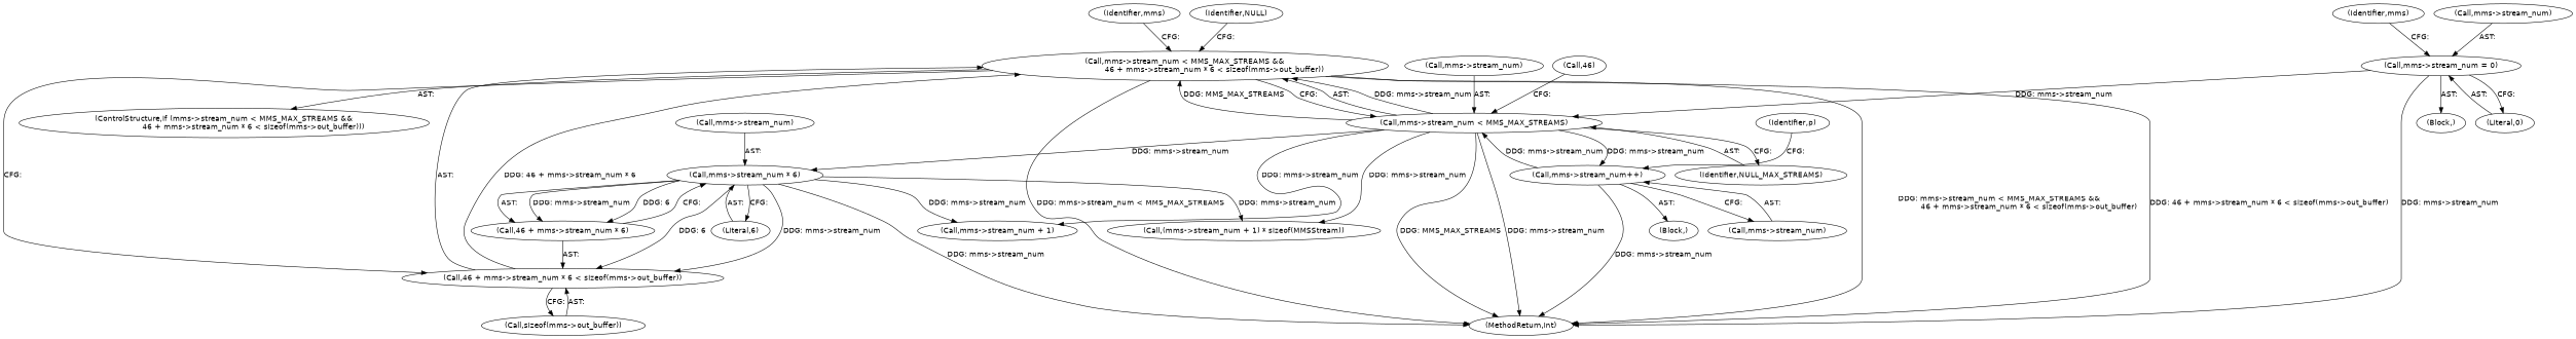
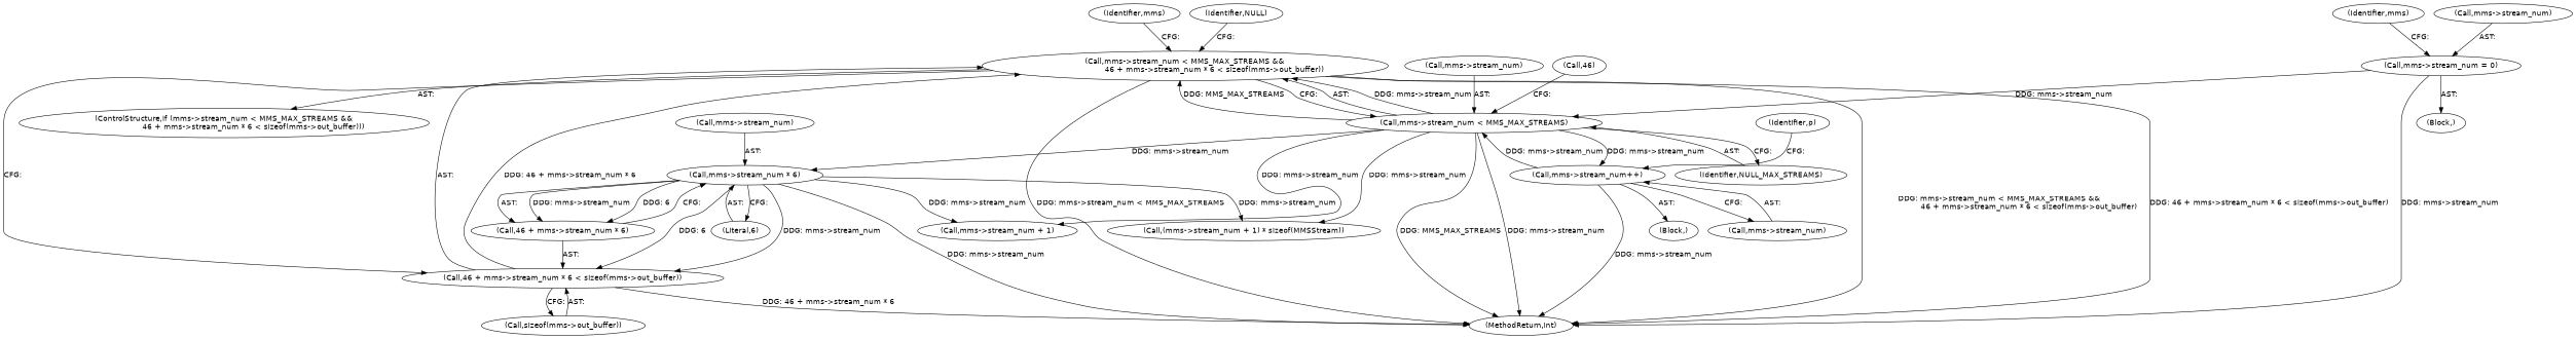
  digraph {
    fontname="DejaVu Sans"
    node [fontname="DejaVu Sans"]
    edge [fontname="DejaVu Sans"]
    n1 [label="(Call,mms->stream_num < MMS_MAX_STREAMS &&\n                        46 + mms->stream_num * 6 < sizeof(mms->out_buffer))"]
    n2 [label="(Call,mms->stream_num < MMS_MAX_STREAMS)"]
    n3 [label="(Call,46 + mms->stream_num * 6 < sizeof(mms->out_buffer))"]
    n4 [label="(ControlStructure,if (mms->stream_num < MMS_MAX_STREAMS &&\n                        46 + mms->stream_num * 6 < sizeof(mms->out_buffer)))"]
    n5 [label="(MethodReturn,int)"]
    n6 [label="(Call,mms->stream_num++)"]
    n7 [label="(Call,mms->stream_num * 6)"]
    n8 [label="(Call,(mms->stream_num + 1) * sizeof(MMSStream))"]
    n9 [label="(Call,mms->stream_num + 1)"]
    n10 [label="(Identifier,NULL_MAX_STREAMS)"]
    n11 [label="(Call,sizeof(mms->out_buffer))"]
    n12 [label="(Call,mms->stream_num)"]
    n13 [label="(Block,)"]
    n14 [label="(Literal,6)"]
    n15 [label="(Call,46 + mms->stream_num * 6)"]
    n16 [label="(Call,mms->stream_num = 0)"]
    n17 [label="(Block,)"]
-   n18 [label="(Literal,0)"]
    n19 [label="(Identifier,mms)"]
    n20 [label="(Call,mms->stream_num)"]
    n21 [label="(Call,mms->stream_num)"]
    n22 [label="(Call,mms->stream_num)"]
    n23 [label="(Identifier,p)"]
    n24 [label="(Call,46)"]
    n25 [label="(Identifier,mms)"]
    n26 [label="(Identifier,NULL)"]
    n1 -> n2 [label="CFG: "]
    n1 -> n3 [label="CFG: "]
    n1 -> n4 [label="AST: "]
    n1 -> n5 [label="DDG: mms->stream_num < MMS_MAX_STREAMS"]
    n1 -> n5 [label="DDG: mms->stream_num < MMS_MAX_STREAMS &&\n                        46 + mms->stream_num * 6 < sizeof(mms->out_buffer)"]
    n1 -> n5 [label="DDG: 46 + mms->stream_num * 6 < sizeof(mms->out_buffer)"]
    n2 -> n1 [label="AST: "]
    n2 -> n1 [label="DDG: mms->stream_num"]
    n2 -> n1 [label="DDG: MMS_MAX_STREAMS"]
    n2 -> n5 [label="DDG: mms->stream_num"]
    n2 -> n5 [label="DDG: MMS_MAX_STREAMS"]
    n2 -> n6 [label="DDG: mms->stream_num"]
    n2 -> n7 [label="DDG: mms->stream_num"]
    n2 -> n8 [label="DDG: mms->stream_num"]
    n2 -> n9 [label="DDG: mms->stream_num"]
    n2 -> n10 [label="CFG: "]
    n3 -> n1 [label="AST: "]
    n3 -> n1 [label="DDG: 46 + mms->stream_num * 6"]
+   n3 -> n5 [label="DDG: 46 + mms->stream_num * 6"]
    n3 -> n11 [label="CFG: "]
    n6 -> n2 [label="DDG: mms->stream_num"]
    n6 -> n5 [label="DDG: mms->stream_num"]
    n6 -> n12 [label="CFG: "]
    n6 -> n13 [label="AST: "]
    n7 -> n3 [label="DDG: mms->stream_num"]
    n7 -> n3 [label="DDG: 6"]
    n7 -> n5 [label="DDG: mms->stream_num"]
    n7 -> n8 [label="DDG: mms->stream_num"]
    n7 -> n9 [label="DDG: mms->stream_num"]
    n7 -> n14 [label="CFG: "]
    n7 -> n15 [label="AST: "]
    n7 -> n15 [label="DDG: mms->stream_num"]
    n7 -> n15 [label="DDG: 6"]
    n10 -> n2 [label="AST: "]
    n11 -> n3 [label="AST: "]
    n12 -> n6 [label="AST: "]
    n14 -> n7 [label="AST: "]
    n15 -> n3 [label="AST: "]
    n15 -> n7 [label="CFG: "]
    n16 -> n2 [label="DDG: mms->stream_num"]
    n16 -> n5 [label="DDG: mms->stream_num"]
    n16 -> n17 [label="AST: "]
-   n16 -> n18 [label="CFG: "]
-   n18 -> n16 [label="AST: "]
    n19 -> n16 [label="CFG: "]
    n20 -> n16 [label="AST: "]
    n21 -> n2 [label="AST: "]
    n22 -> n7 [label="AST: "]
    n23 -> n6 [label="CFG: "]
    n24 -> n2 [label="CFG: "]
    n25 -> n1 [label="CFG: "]
    n26 -> n1 [label="CFG: "]
  }
